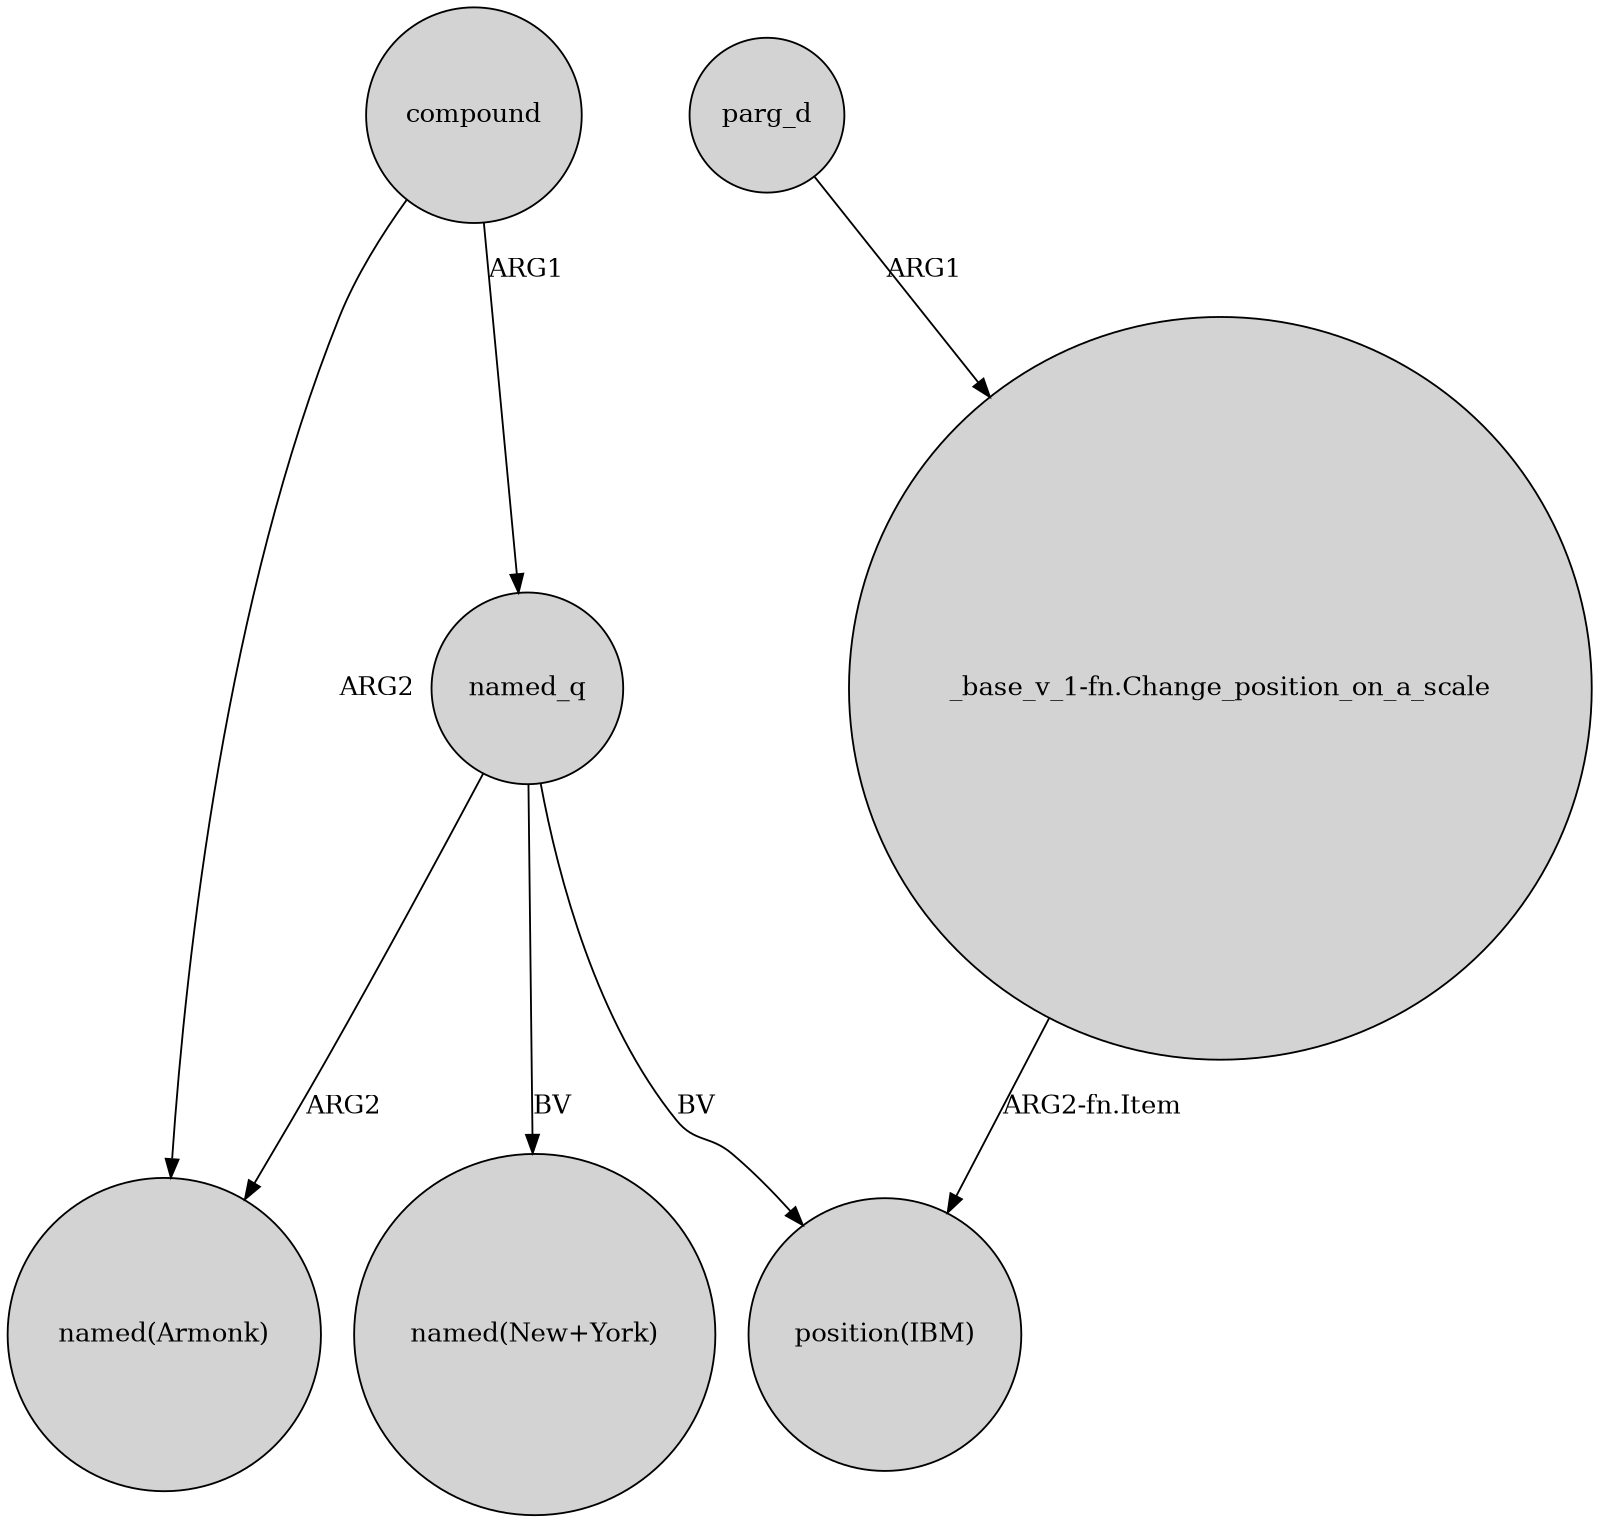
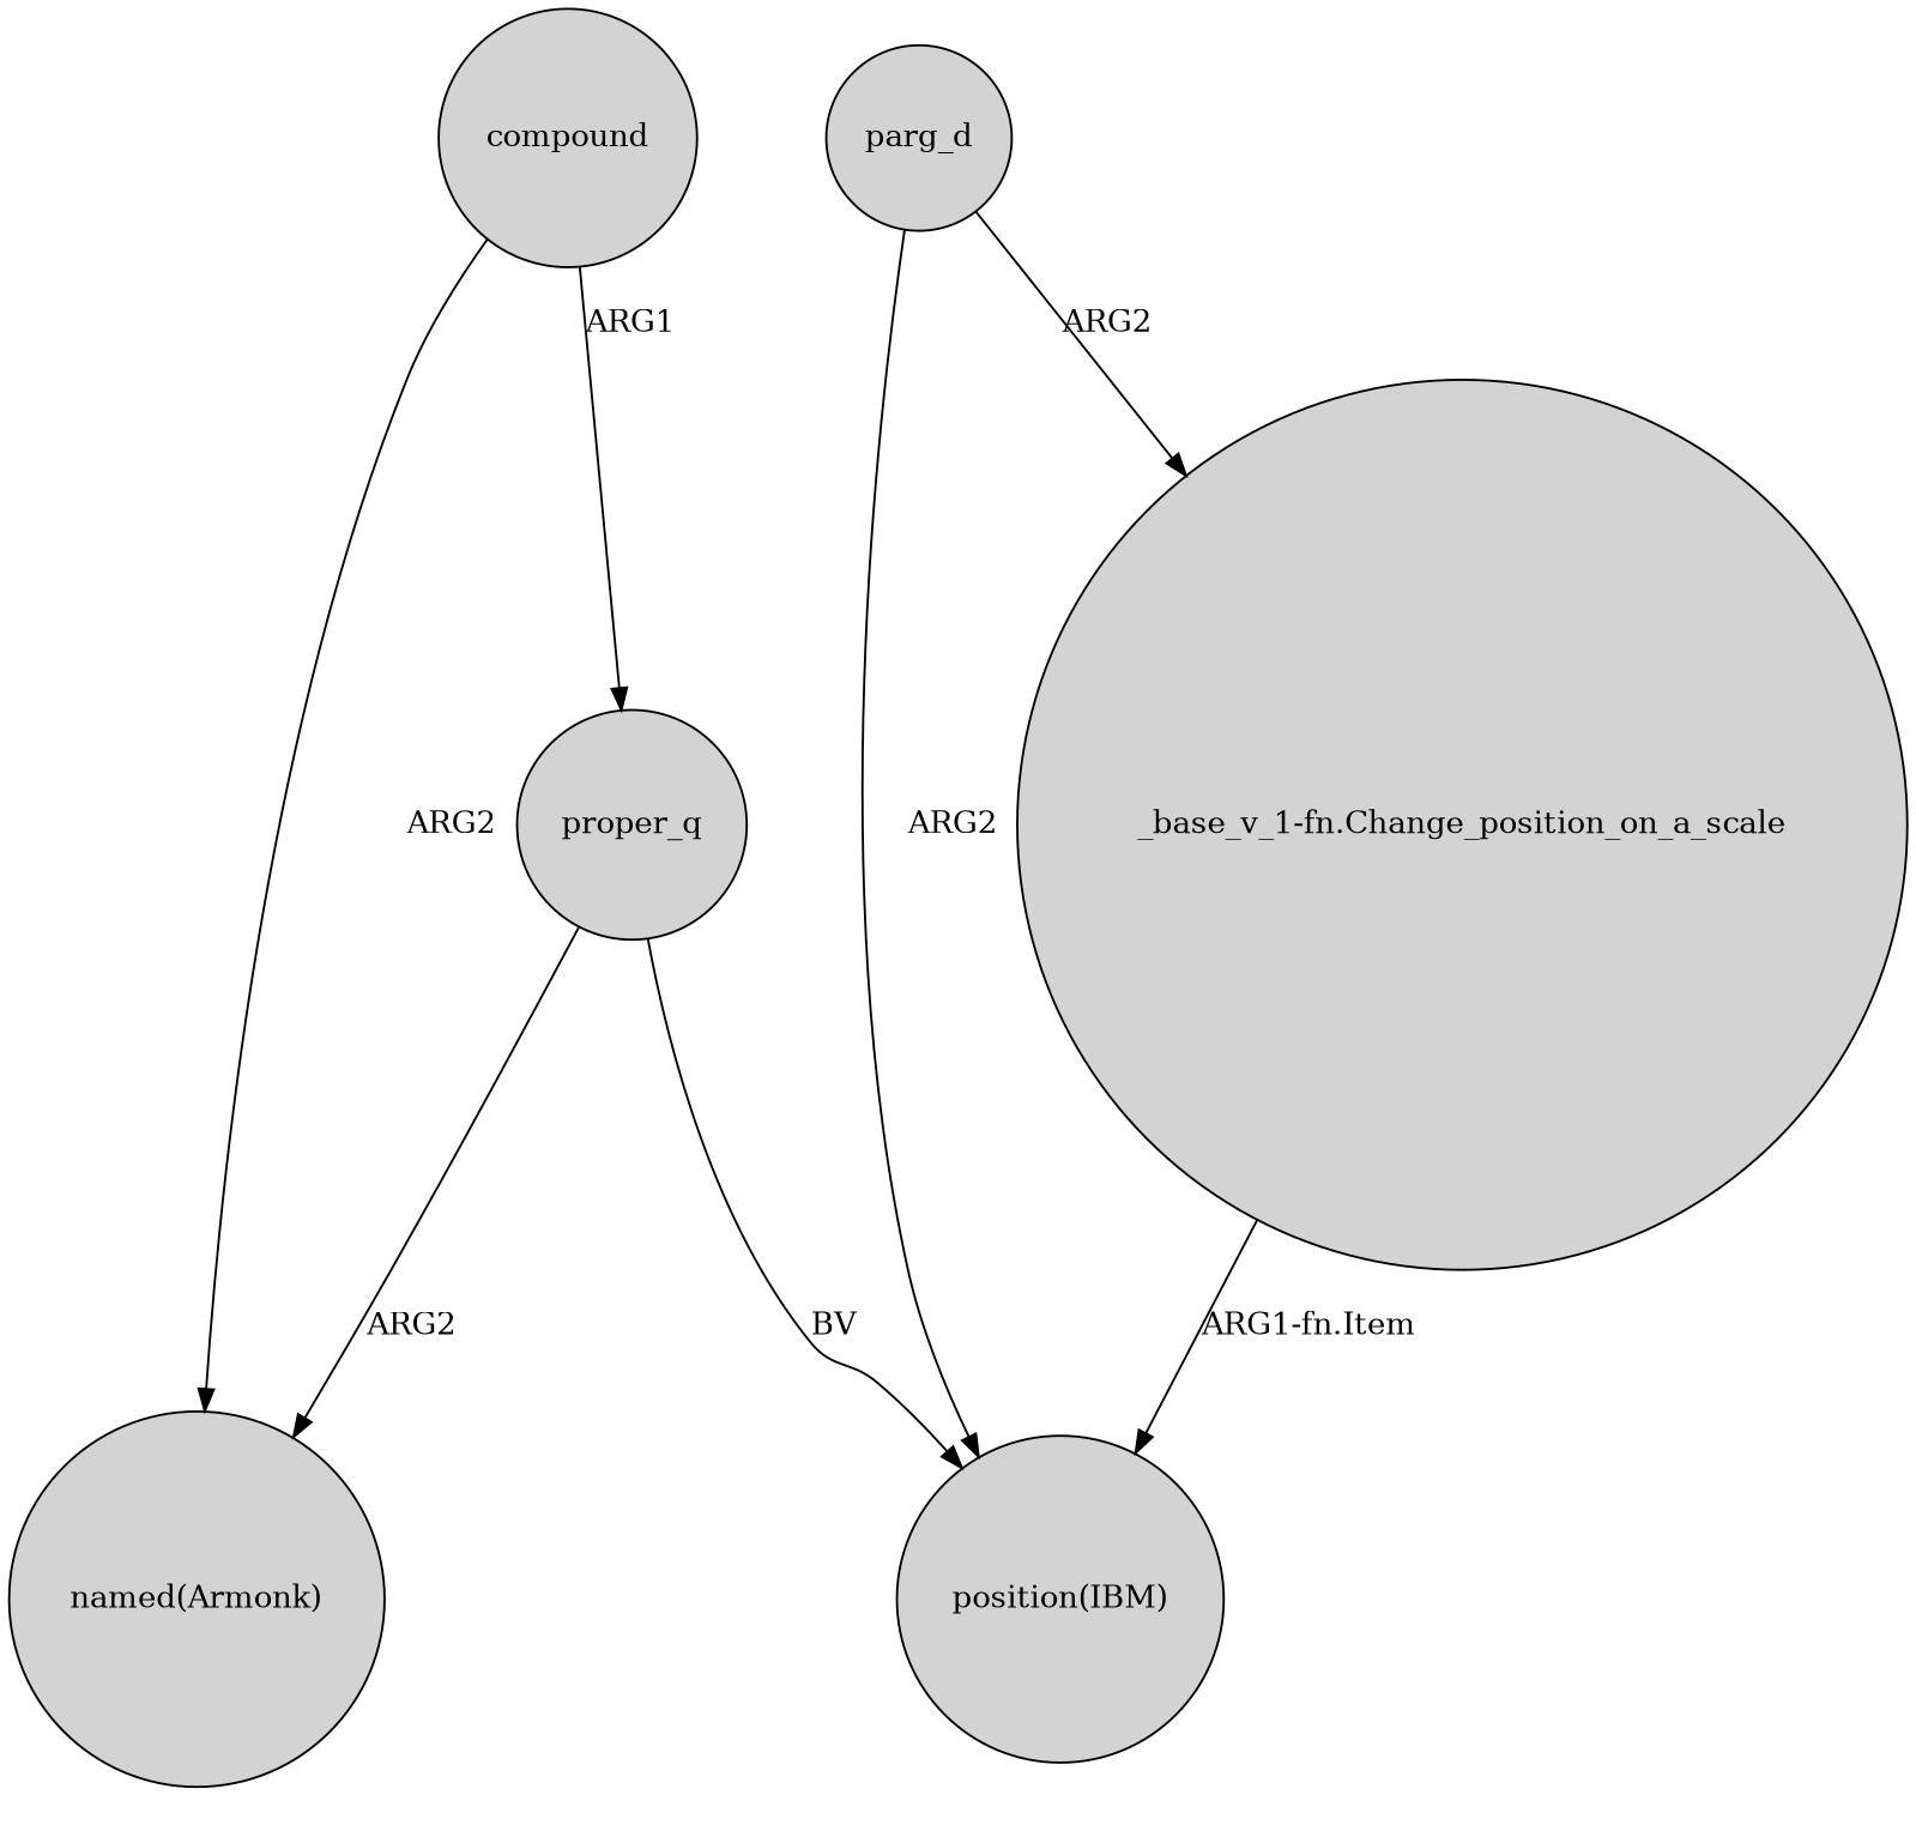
  digraph {
    node [shape=circle style=filled]
    n1 [label="position(IBM)"]
-   proper_q [label=named_q]
-   "named(New+York)"
+   proper_q
    "named(Armonk)"
    parg_d
    "_base_v_1-fn.Change_position_on_a_scale"
    compound
    proper_q -> n1 [label=BV]
-   proper_q -> "named(New+York)" [label=BV]
    proper_q -> "named(Armonk)" [label=ARG2]
-   parg_d -> "_base_v_1-fn.Change_position_on_a_scale" [label=ARG1]
-   "_base_v_1-fn.Change_position_on_a_scale" -> n1 [label="ARG2-fn.Item"]
+   parg_d -> n1 [label=ARG2]
+   parg_d -> "_base_v_1-fn.Change_position_on_a_scale" [label=ARG2]
+   "_base_v_1-fn.Change_position_on_a_scale" -> n1 [label="ARG1-fn.Item"]
    compound -> proper_q [label=ARG1]
    compound -> "named(Armonk)" [label=ARG2]
  }
